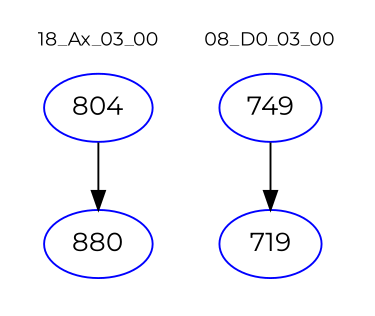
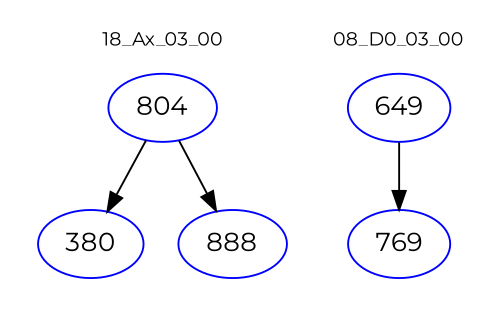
  digraph {
    fontname=Montserrat
    node [color=blue fontname=Montserrat]
    edge [color=black fontname=Montserrat]
    n1 [label=804]
-   n2 [label=880]
-   n4 [label=749]
-   n5 [label=719]
+   n2 [label=380]
+   n3 [label=888]
+   n4 [label=649]
+   n5 [label=769]
    subgraph cluster_1 {
      color=white
      fontsize=10
      label="18_Ax_03_00"
      n1
      n2
+     n3
    }
    subgraph cluster_2 {
      color=white
      fontsize=10
      label="08_D0_03_00"
      n4
      n5
    }
    n1 -> n2
+   n1 -> n3
    n4 -> n5
  }
